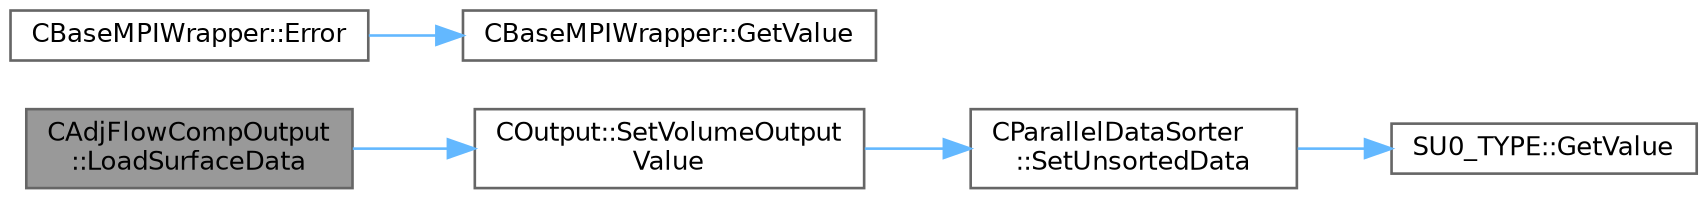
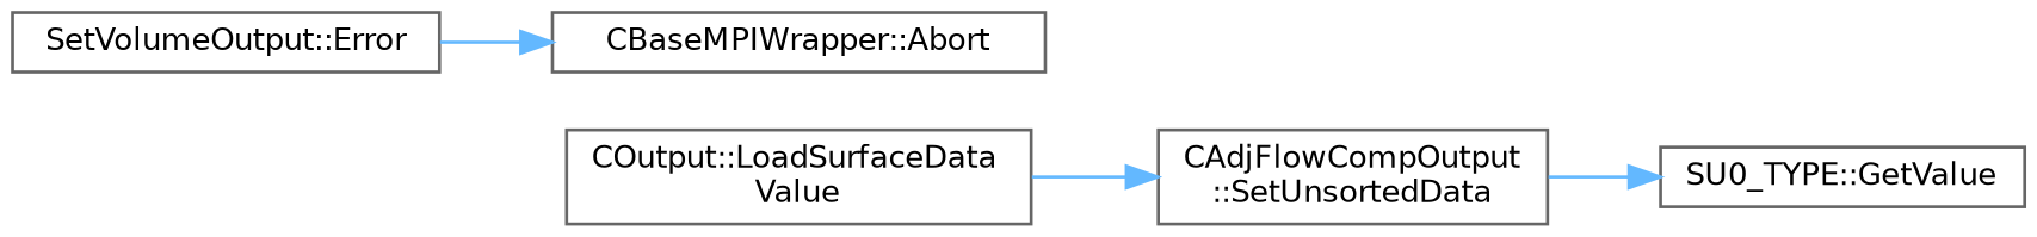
  digraph {
    fontname="DejaVu Sans"
    rankdir=LR
    node [color=grey40 fillcolor=white fontname="DejaVu Sans" fontsize=10 shape=box style=filled]
    edge [color=steelblue1 fontname="DejaVu Sans" fontsize=10 labelfontname=Helvetica labelfontsize=10 style=solid]
-   n1 [color=gray40 fillcolor=grey60 fontcolor=black height=0.2 label="CAdjFlowCompOutput\l::LoadSurfaceData" width=0.4]
-   n2 [height=0.2 label="COutput::SetVolumeOutput\lValue" width=0.4]
-   n3 [height=0.2 label="CParallelDataSorter\l::SetUnsortedData" width=0.4]
-   n4 [height=0.2 label="CBaseMPIWrapper::Error" width=0.4]
-   n5 [height=0.2 label="CBaseMPIWrapper::GetValue" width=0.4]
+   n2 [height=0.2 label="COutput::LoadSurfaceData\lValue" width=0.4]
+   n3 [height=0.2 label="CAdjFlowCompOutput\l::SetUnsortedData" width=0.4]
+   n4 [height=0.2 label="SetVolumeOutput::Error" width=0.4]
+   n5 [height=0.2 label="CBaseMPIWrapper::Abort" width=0.4]
    n6 [height=0.2 label="SU0_TYPE::GetValue" width=0.4]
-   n1 -> n2
    n2 -> n3
    n3 -> n6
    n4 -> n5
  }
